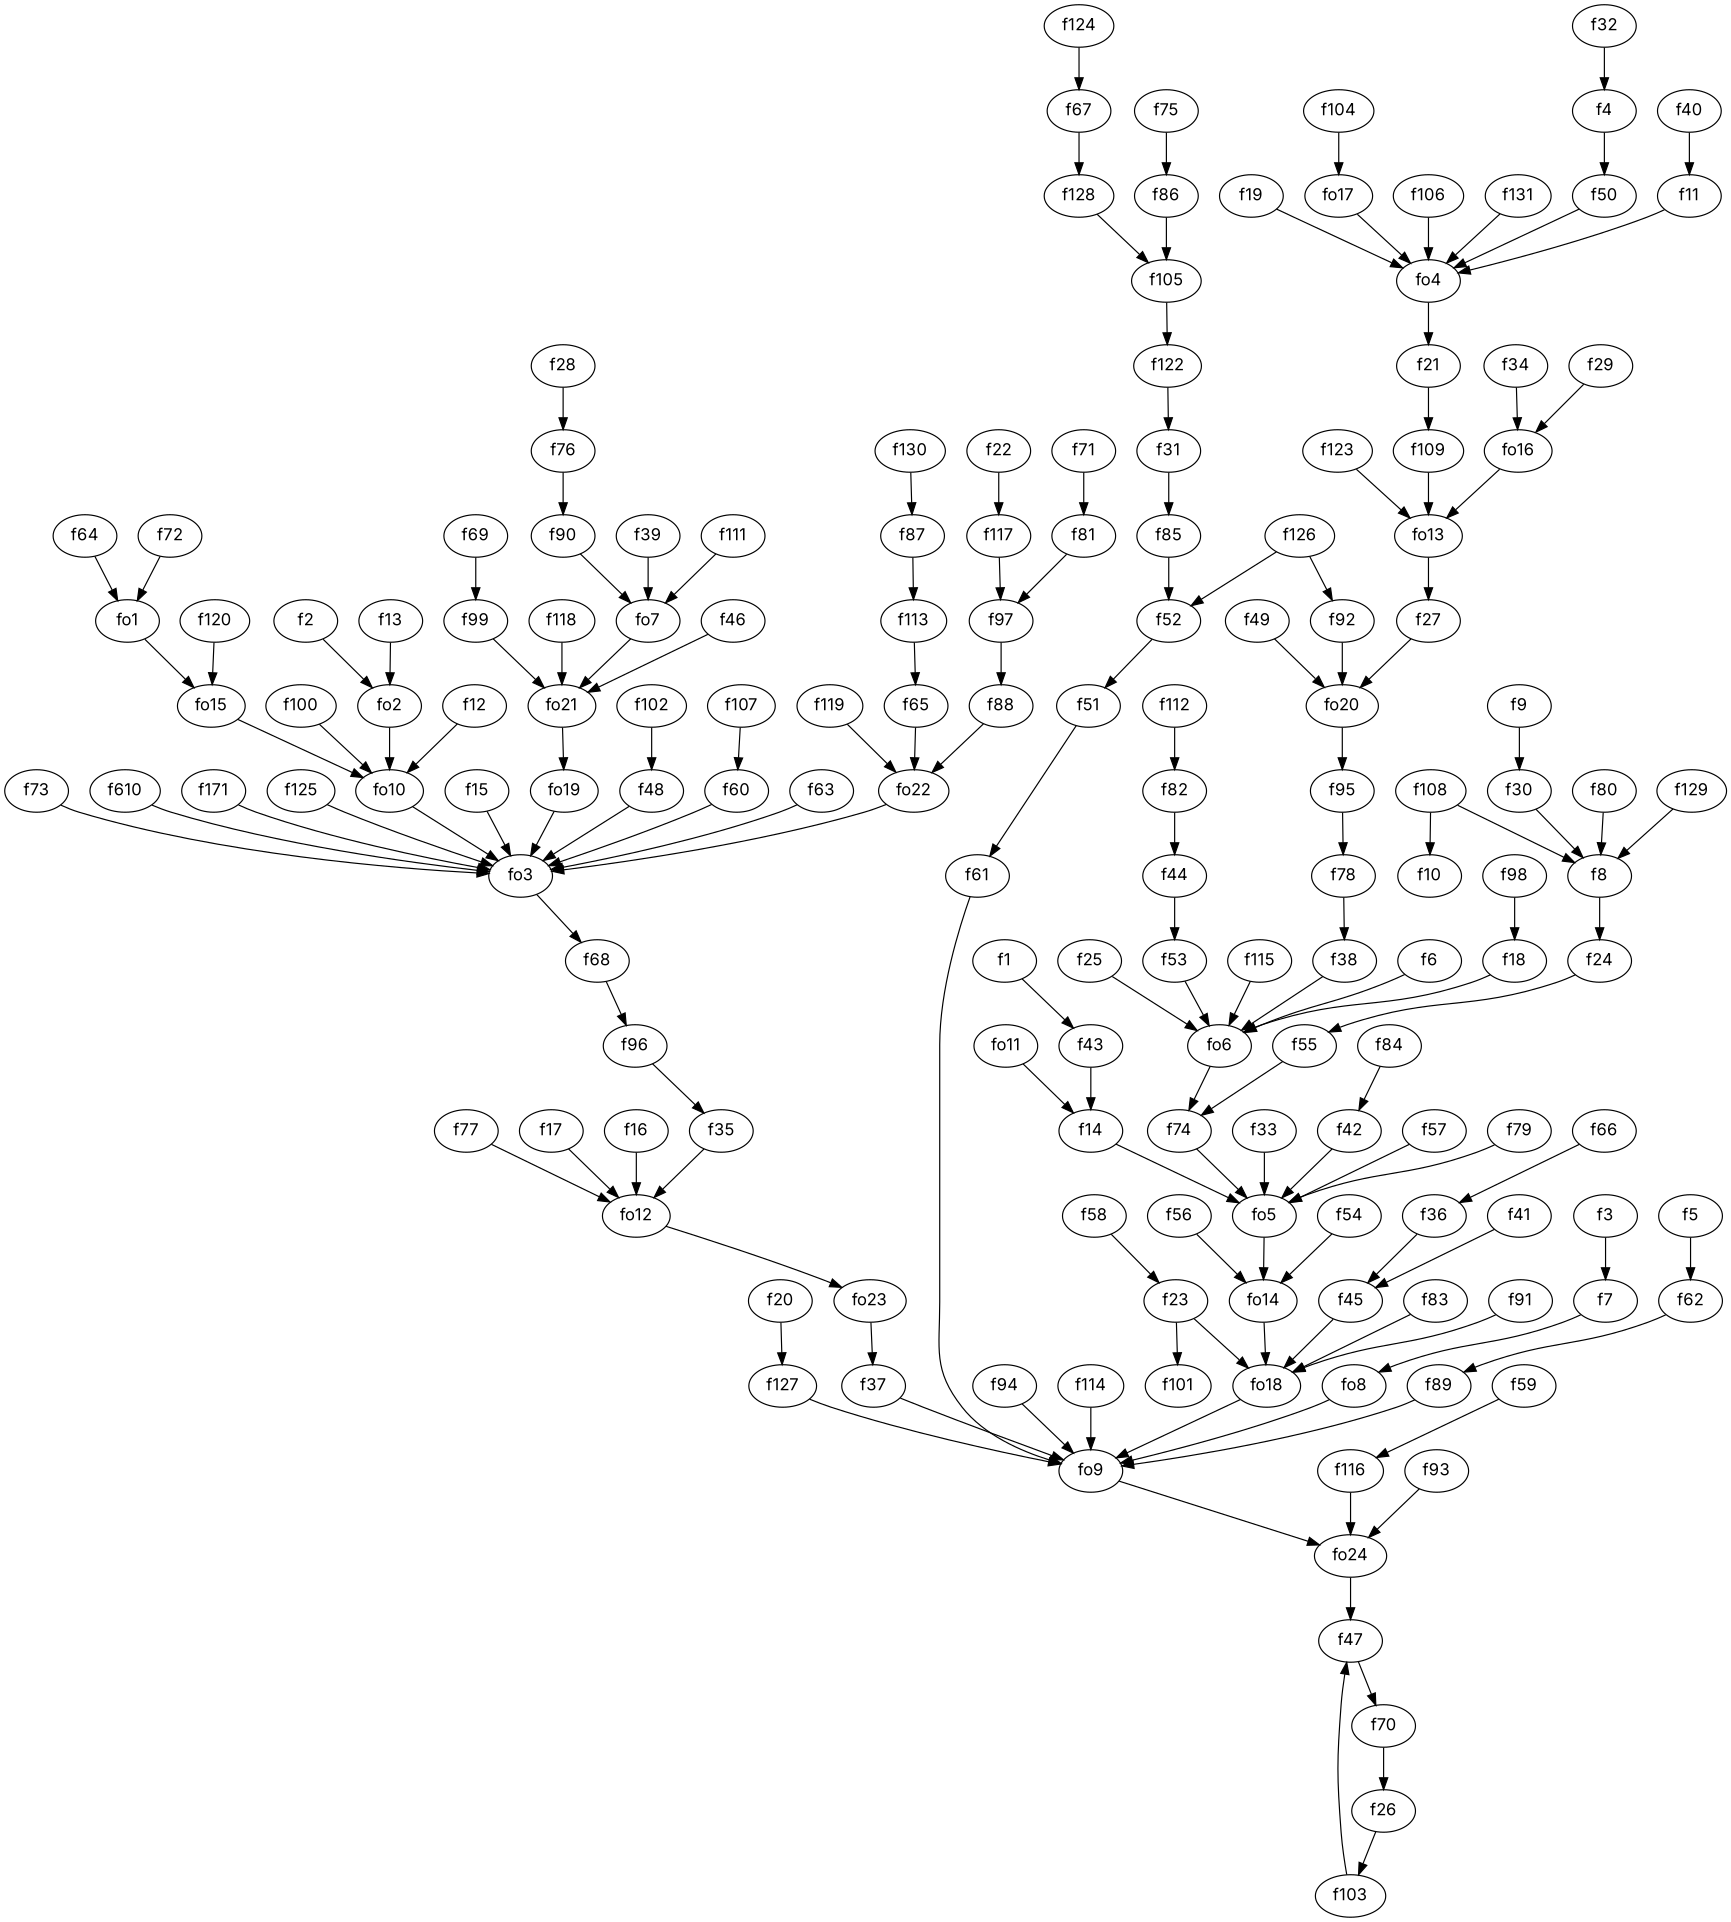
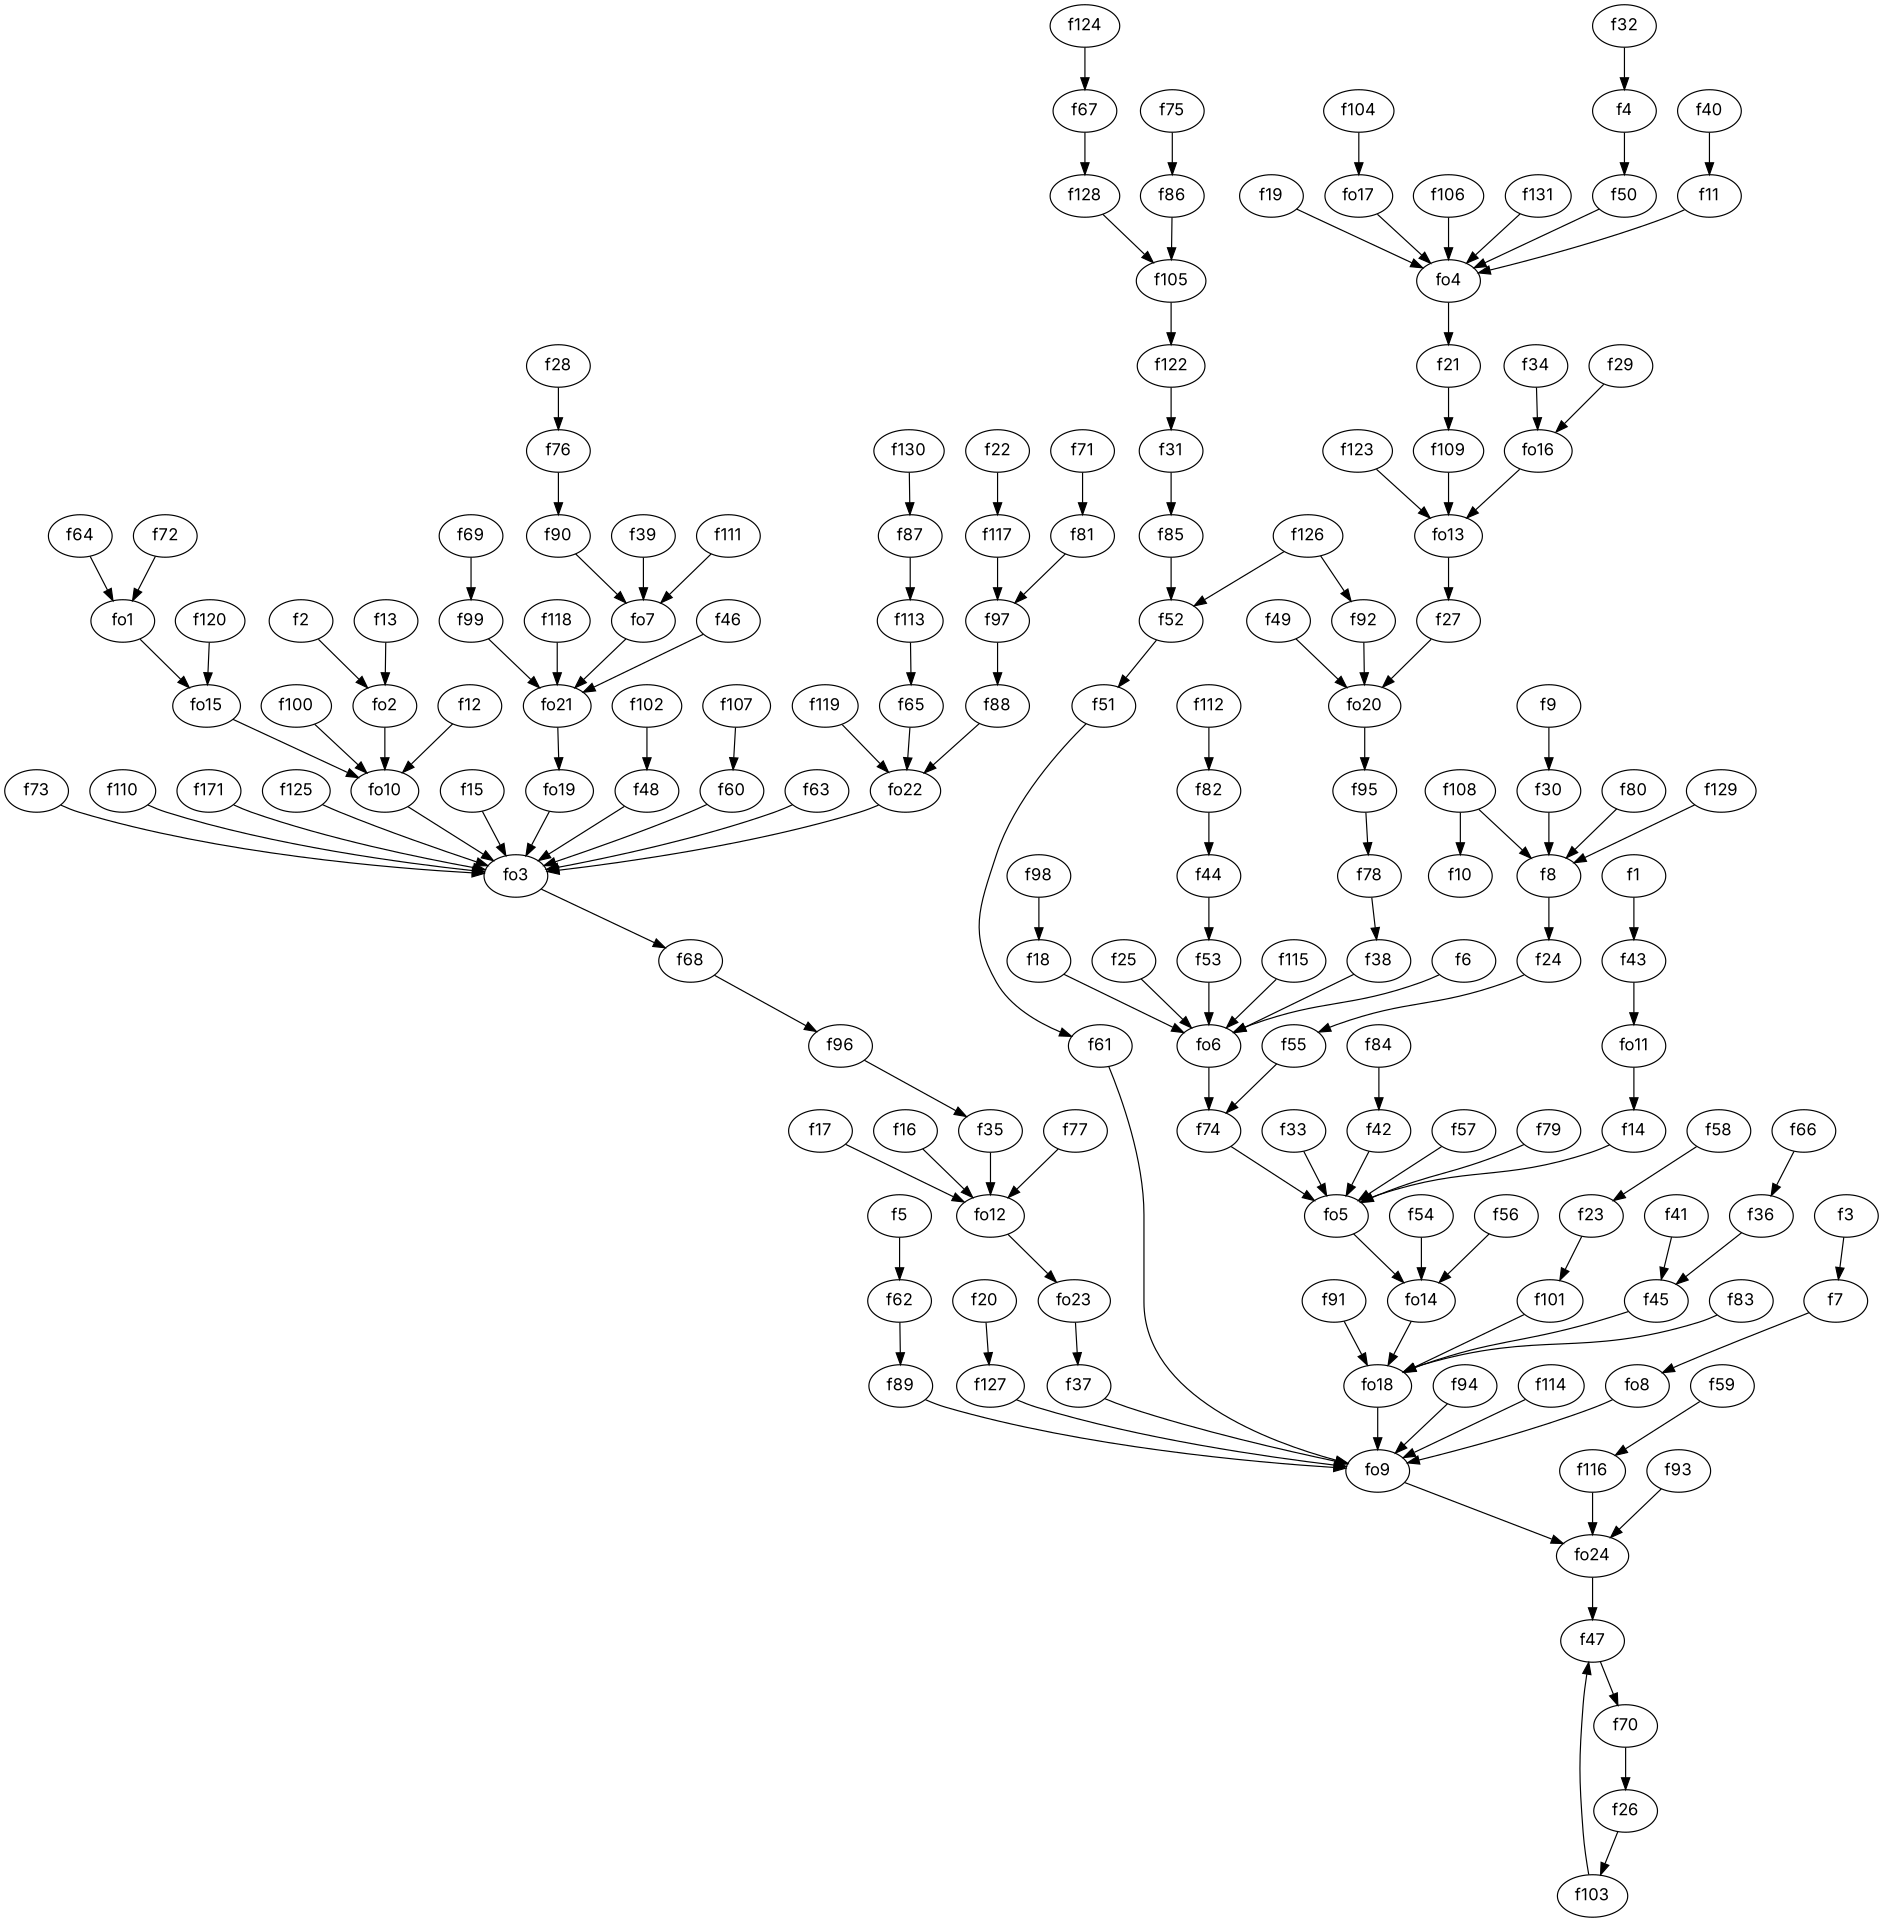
  strict digraph {
    fontname=Inter
    node [fontname=Inter]
    edge [fontname=Inter weight=2]
    f1
    f43
    fo11
    f2
    fo2
    fo10
    f3
    f7
    fo8
    f4
    f50
    fo4
    f5
    f62
    f89
    f6
    fo6
    f74
    fo9
    f8
    f24
    f55
    f9
    f30
    f108
    f10
    f11
    f21
    f12
    fo3
    f13
    f14
    fo5
    fo14
    f15
    f68
    f16
    fo12
    fo23
    f17
    f18
    f19
    f20
    f127
    f109
    fo13
    f22
    f117
    f97
    f23
    f101
    fo18
    f25
    f26
    f103
    f47
    f27
    fo20
    f95
    f28
    f76
    f90
    f29
    fo16
    f31
    f85
    f52
    f32
    f33
    f34
    f35
    f36
    f45
    f37
    fo24
    f38
    f39
    fo7
    fo21
    f40
    f41
    f42
    f44
    f53
    f46
    fo19
    f70
    f48
    f49
    f51
    f61
    f54
    f56
    f57
    f58
    f59
    f116
    f60
    f63
    f64
    fo1
    fo15
    f65
    fo22
    f66
    f67
    f128
    f105
    f96
    f69
    f99
    f71
    f81
    f72
    f73
    f75
    f86
    f77
    f78
    f79
    f80
    f88
    f82
    f83
    f84
    f122
    f87
    f113
    f91
    f92
    f93
    f94
    f98
    f100
    f102
    f104
    fo17
    f106
    f107
-   f110 [label=f610]
+   f110
    f111
    f112
    f114
    f115
    f118
    f119
    f120
    n148 [label=f171]
    f123
    f124
    f125
    f126
    f129
    f130
    f131
    f1 -> f43
-   f43 -> f14
+   f43 -> fo11
    fo11 -> f14
    f2 -> fo2
    fo2 -> fo10
    fo10 -> fo3
    f3 -> f7
    f7 -> fo8
    fo8 -> fo9
    f4 -> f50
    f50 -> fo4
    fo4 -> f21
    f5 -> f62
    f62 -> f89
    f89 -> fo9
    f6 -> fo6
    fo6 -> f74
    f74 -> fo5
    fo9 -> fo24
    f8 -> f24
    f24 -> f55
    f55 -> f74
    f9 -> f30
    f30 -> f8
    f108 -> f8
    f108 -> f10
    f11 -> fo4
    f21 -> f109
    f12 -> fo10
    fo3 -> f68
    f13 -> fo2
    f14 -> fo5
    fo5 -> fo14
    fo14 -> fo18
    f15 -> fo3
    f68 -> f96
    f16 -> fo12
    fo12 -> fo23
    fo23 -> f37
    f17 -> fo12
    f18 -> fo6
    f19 -> fo4
    f20 -> f127
    f127 -> fo9
    f109 -> fo13
    fo13 -> f27
    f22 -> f117
    f117 -> f97
    f97 -> f88
    f23 -> f101
-   f23 -> fo18
+   f101 -> fo18
    fo18 -> fo9
    f25 -> fo6
    f26 -> f103
    f103 -> f47
    f47 -> f70
    f27 -> fo20
    fo20 -> f95
    f95 -> f78
    f28 -> f76
    f76 -> f90
    f90 -> fo7
    f29 -> fo16
    fo16 -> fo13
    f31 -> f85
    f85 -> f52
    f52 -> f51
    f32 -> f4
    f33 -> fo5
    f34 -> fo16
    f35 -> fo12
    f36 -> f45
    f45 -> fo18
    f37 -> fo9
    fo24 -> f47
    f38 -> fo6
    f39 -> fo7
    fo7 -> fo21
    fo21 -> fo19
    f40 -> f11
    f41 -> f45
    f42 -> fo5
    f44 -> f53
    f53 -> fo6
    f46 -> fo21
    fo19 -> fo3
    f70 -> f26
    f48 -> fo3
    f49 -> fo20
    f51 -> f61
    f61 -> fo9
    f54 -> fo14
    f56 -> fo14
    f57 -> fo5
    f58 -> f23
    f59 -> f116
    f116 -> fo24
    f60 -> fo3
    f63 -> fo3
    f64 -> fo1
    fo1 -> fo15
    fo15 -> fo10
    f65 -> fo22
    fo22 -> fo3
    f66 -> f36
    f67 -> f128
    f128 -> f105
    f105 -> f122
    f96 -> f35
    f69 -> f99
    f99 -> fo21
    f71 -> f81
    f81 -> f97
    f72 -> fo1
    f73 -> fo3
    f75 -> f86
    f86 -> f105
    f77 -> fo12
    f78 -> f38
    f79 -> fo5
    f80 -> f8
    f88 -> fo22
    f82 -> f44
    f83 -> fo18
    f84 -> f42
    f122 -> f31
    f87 -> f113
    f113 -> f65
    f91 -> fo18
    f92 -> fo20
    f93 -> fo24
    f94 -> fo9
    f98 -> f18
    f100 -> fo10
    f102 -> f48
    f104 -> fo17
    fo17 -> fo4
    f106 -> fo4
    f107 -> f60
    f110 -> fo3
    f111 -> fo7
    f112 -> f82
    f114 -> fo9
    f115 -> fo6
    f118 -> fo21
    f119 -> fo22
    f120 -> fo15
    n148 -> fo3
    f123 -> fo13
    f124 -> f67
    f125 -> fo3
    f126 -> f52
    f126 -> f92
    f129 -> f8
    f130 -> f87
    f131 -> fo4
  }
